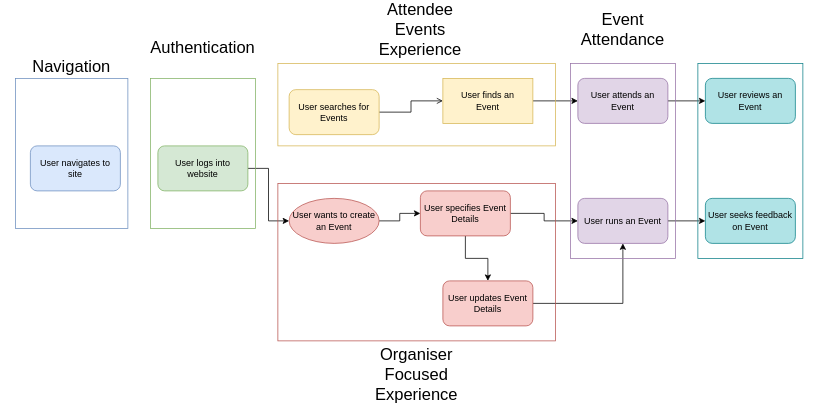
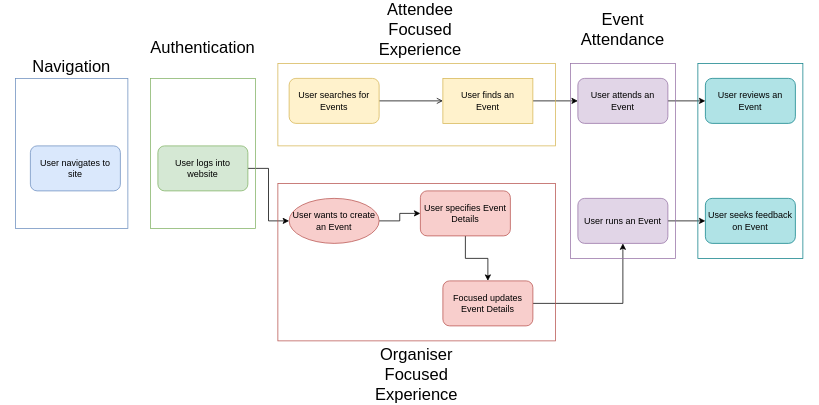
  <mxCell id="0" />
  <mxCell id="1" parent="0" />
  <mxCell id="2" value="User navigates to&lt;div&gt;site&lt;/div&gt;" style="rounded=1;whiteSpace=wrap;html=1;fillColor=#dae8fc;strokeColor=#6c8ebf;" vertex="1" parent="1"><mxGeometry x="40" y="190" width="120" height="60" as="geometry" /></mxCell>
  <mxCell id="3" style="edgeStyle=orthogonalEdgeStyle;rounded=0;orthogonalLoop=1;jettySize=auto;html=1;entryX=0;entryY=0.5;entryDx=0;entryDy=0;" edge="1" parent="1" source="4" target="8"><mxGeometry relative="1" as="geometry" /></mxCell>
  <mxCell id="4" value="User logs into&lt;div&gt;website&lt;/div&gt;" style="rounded=1;whiteSpace=wrap;html=1;fillColor=#d5e8d4;strokeColor=#82b366;" vertex="1" parent="1"><mxGeometry x="210" y="190" width="120" height="60" as="geometry" /></mxCell>
  <mxCell id="5" value="" style="edgeStyle=orthogonalEdgeStyle;rounded=0;orthogonalLoop=1;jettySize=auto;html=1;endArrow=open;" edge="1" parent="1" source="6" target="10"><mxGeometry relative="1" as="geometry" /></mxCell>
- <mxCell id="6" value="User searches for Events" style="rounded=1;whiteSpace=wrap;html=1;fillColor=#fff2cc;strokeColor=#d6b656;" vertex="1" parent="1"><mxGeometry x="385" y="115" width="120" height="60" as="geometry" /></mxCell>
+ <mxCell id="6" value="User searches for Events" style="rounded=1;whiteSpace=wrap;html=1;fillColor=#fff2cc;strokeColor=#d6b656;" vertex="1" parent="1"><mxGeometry x="385" y="100" width="120" height="60" as="geometry" /></mxCell>
  <mxCell id="7" value="" style="edgeStyle=orthogonalEdgeStyle;rounded=0;orthogonalLoop=1;jettySize=auto;html=1;" edge="1" parent="1" source="8" target="19"><mxGeometry relative="1" as="geometry" /></mxCell>
  <mxCell id="8" value="User wants to create an Event" style="ellipse;whiteSpace=wrap;html=1;fillColor=#f8cecc;strokeColor=#b85450;" vertex="1" parent="1"><mxGeometry x="385" y="260" width="120" height="60" as="geometry" /></mxCell>
  <mxCell id="9" value="" style="edgeStyle=orthogonalEdgeStyle;rounded=0;orthogonalLoop=1;jettySize=auto;html=1;" edge="1" parent="1" source="10" target="14"><mxGeometry relative="1" as="geometry" /></mxCell>
  <mxCell id="10" value="User finds an&lt;div&gt;Event&lt;/div&gt;" style="whiteSpace=wrap;html=1;fillColor=#fff2cc;strokeColor=#d6b656;rounded=0;" vertex="1" parent="1"><mxGeometry x="590" y="100" width="120" height="60" as="geometry" /></mxCell>
  <mxCell id="11" value="" style="edgeStyle=orthogonalEdgeStyle;rounded=0;orthogonalLoop=1;jettySize=auto;html=1;" edge="1" parent="1" source="12" target="16"><mxGeometry relative="1" as="geometry" /></mxCell>
  <mxCell id="12" value="User runs an Event" style="rounded=1;whiteSpace=wrap;html=1;fillColor=#e1d5e7;strokeColor=#9673a6;" vertex="1" parent="1"><mxGeometry x="770" y="260" width="120" height="60" as="geometry" /></mxCell>
  <mxCell id="13" value="" style="edgeStyle=orthogonalEdgeStyle;rounded=0;orthogonalLoop=1;jettySize=auto;html=1;" edge="1" parent="1" source="14" target="15"><mxGeometry relative="1" as="geometry" /></mxCell>
  <mxCell id="14" value="User attends an&lt;div&gt;Event&lt;/div&gt;" style="rounded=1;whiteSpace=wrap;html=1;fillColor=#e1d5e7;strokeColor=#9673a6;" vertex="1" parent="1"><mxGeometry x="770" y="100" width="120" height="60" as="geometry" /></mxCell>
  <mxCell id="15" value="User reviews an&lt;div&gt;Event&lt;/div&gt;" style="rounded=1;whiteSpace=wrap;html=1;fillColor=#b0e3e6;strokeColor=#0e8088;" vertex="1" parent="1"><mxGeometry x="940" y="100" width="120" height="60" as="geometry" /></mxCell>
  <mxCell id="16" value="User seeks feedback on Event" style="rounded=1;whiteSpace=wrap;html=1;fillColor=#b0e3e6;strokeColor=#0e8088;" vertex="1" parent="1"><mxGeometry x="940" y="260" width="120" height="60" as="geometry" /></mxCell>
  <mxCell id="17" value="" style="edgeStyle=orthogonalEdgeStyle;rounded=0;orthogonalLoop=1;jettySize=auto;html=1;" edge="1" parent="1" source="19" target="21"><mxGeometry relative="1" as="geometry" /></mxCell>
- <mxCell id="18" value="" style="edgeStyle=orthogonalEdgeStyle;rounded=0;orthogonalLoop=1;jettySize=auto;html=1;" edge="1" parent="1" source="19" target="12"><mxGeometry relative="1" as="geometry" /></mxCell>
  <mxCell id="19" value="User specifies Event Details" style="rounded=1;whiteSpace=wrap;html=1;fillColor=#f8cecc;strokeColor=#b85450;" vertex="1" parent="1"><mxGeometry x="560" y="250" width="120" height="60" as="geometry" /></mxCell>
  <mxCell id="20" style="edgeStyle=orthogonalEdgeStyle;rounded=0;orthogonalLoop=1;jettySize=auto;html=1;entryX=0.5;entryY=1;entryDx=0;entryDy=0;" edge="1" parent="1" source="21" target="12"><mxGeometry relative="1" as="geometry" /></mxCell>
- <mxCell id="21" value="User updates Event Details" style="rounded=1;whiteSpace=wrap;html=1;fillColor=#f8cecc;strokeColor=#b85450;" vertex="1" parent="1"><mxGeometry x="590" y="370" width="120" height="60" as="geometry" /></mxCell>
+ <mxCell id="21" value="Focused updates Event Details" style="rounded=1;whiteSpace=wrap;html=1;fillColor=#f8cecc;strokeColor=#b85450;" vertex="1" parent="1"><mxGeometry x="590" y="370" width="120" height="60" as="geometry" /></mxCell>
  <mxCell id="22" value="" style="rounded=0;whiteSpace=wrap;html=1;fillColor=none;strokeColor=#6c8ebf;" vertex="1" parent="1"><mxGeometry x="20" y="100" width="150" height="200" as="geometry" /></mxCell>
  <mxCell id="23" value="" style="rounded=0;whiteSpace=wrap;html=1;fillColor=none;strokeColor=#82b366;" vertex="1" parent="1"><mxGeometry x="200" y="100" width="140" height="200" as="geometry" /></mxCell>
  <mxCell id="24" value="" style="rounded=0;whiteSpace=wrap;html=1;fillColor=none;strokeColor=#d6b656;" vertex="1" parent="1"><mxGeometry x="370" y="80" width="370" height="110" as="geometry" /></mxCell>
  <mxCell id="25" value="" style="rounded=0;whiteSpace=wrap;html=1;fillColor=none;strokeColor=#b85450;" vertex="1" parent="1"><mxGeometry x="370" y="240" width="370" height="210" as="geometry" /></mxCell>
  <mxCell id="26" value="" style="rounded=0;whiteSpace=wrap;html=1;fillColor=none;strokeColor=#9673a6;" vertex="1" parent="1"><mxGeometry x="760" y="80" width="140" height="260" as="geometry" /></mxCell>
  <mxCell id="27" value="" style="rounded=0;whiteSpace=wrap;html=1;fillColor=none;strokeColor=#0e8088;" vertex="1" parent="1"><mxGeometry x="930" y="80" width="140" height="260" as="geometry" /></mxCell>
  <mxCell id="28" value="Navigation" style="text;html=1;align=center;verticalAlign=middle;whiteSpace=wrap;rounded=0;fontSize=22;" vertex="1" parent="1"><mxGeometry x="65" y="70" width="60" height="30" as="geometry" /></mxCell>
  <mxCell id="29" value="Authentication" style="text;html=1;align=center;verticalAlign=middle;whiteSpace=wrap;rounded=0;fontSize=22;" vertex="1" parent="1"><mxGeometry x="240" y="45" width="60" height="30" as="geometry" /></mxCell>
- <mxCell id="30" value="Attendee Events Experience" style="text;html=1;align=center;verticalAlign=middle;whiteSpace=wrap;rounded=0;fontSize=22;" vertex="1" parent="1"><mxGeometry x="530" y="20" width="60" height="30" as="geometry" /></mxCell>
+ <mxCell id="30" value="Attendee Focused Experience" style="text;html=1;align=center;verticalAlign=middle;whiteSpace=wrap;rounded=0;fontSize=22;" vertex="1" parent="1"><mxGeometry x="530" y="20" width="60" height="30" as="geometry" /></mxCell>
  <mxCell id="31" value="Organiser Focused Experience" style="text;html=1;align=center;verticalAlign=middle;whiteSpace=wrap;rounded=0;fontSize=22;" vertex="1" parent="1"><mxGeometry x="525" y="480" width="60" height="30" as="geometry" /></mxCell>
  <mxCell id="32" value="Event Attendance" style="text;html=1;align=center;verticalAlign=middle;whiteSpace=wrap;rounded=0;fontSize=22;" vertex="1" parent="1"><mxGeometry x="800" y="20" width="60" height="30" as="geometry" /></mxCell>
